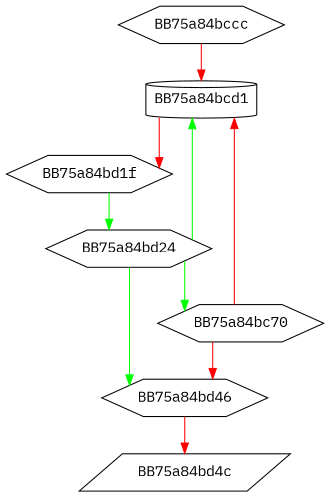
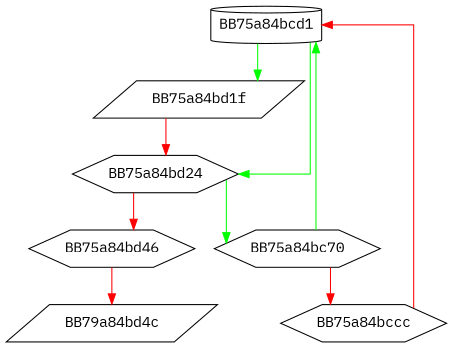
  digraph {
    fontname="IBM Plex Mono"
    splines=ortho
    node [fontname="IBM Plex Mono" shape=hexagon]
    edge [color=red fontname="IBM Plex Mono"]
    BB75a84bcd1 [shape=cylinder]
    BB75a84bc70
    BB75a84bccc
    BB75a84bd24
-   BB75a84bd1f
+   BB75a84bd1f [shape=parallelogram]
    BB75a84bd46
-   BB75a84bd4c [shape=parallelogram]
-   BB75a84bd24 -> BB75a84bcd1 [color=green]
-   BB75a84bcd1 -> BB75a84bd1f
-   BB75a84bc70 -> BB75a84bcd1
-   BB75a84bc70 -> BB75a84bd46
+   BB75a84bd4c [shape=parallelogram label=BB79a84bd4c]
+   BB75a84bcd1 -> BB75a84bd24 [color=green]
+   BB75a84bcd1 -> BB75a84bd1f [color=green]
+   BB75a84bc70 -> BB75a84bcd1 [color=green]
+   BB75a84bc70 -> BB75a84bccc
    BB75a84bccc -> BB75a84bcd1
    BB75a84bd24 -> BB75a84bc70 [color=green]
-   BB75a84bd24 -> BB75a84bd46 [color=green]
-   BB75a84bd1f -> BB75a84bd24 [color=green]
+   BB75a84bd24 -> BB75a84bd46
+   BB75a84bd1f -> BB75a84bd24
    BB75a84bd46 -> BB75a84bd4c
  }
